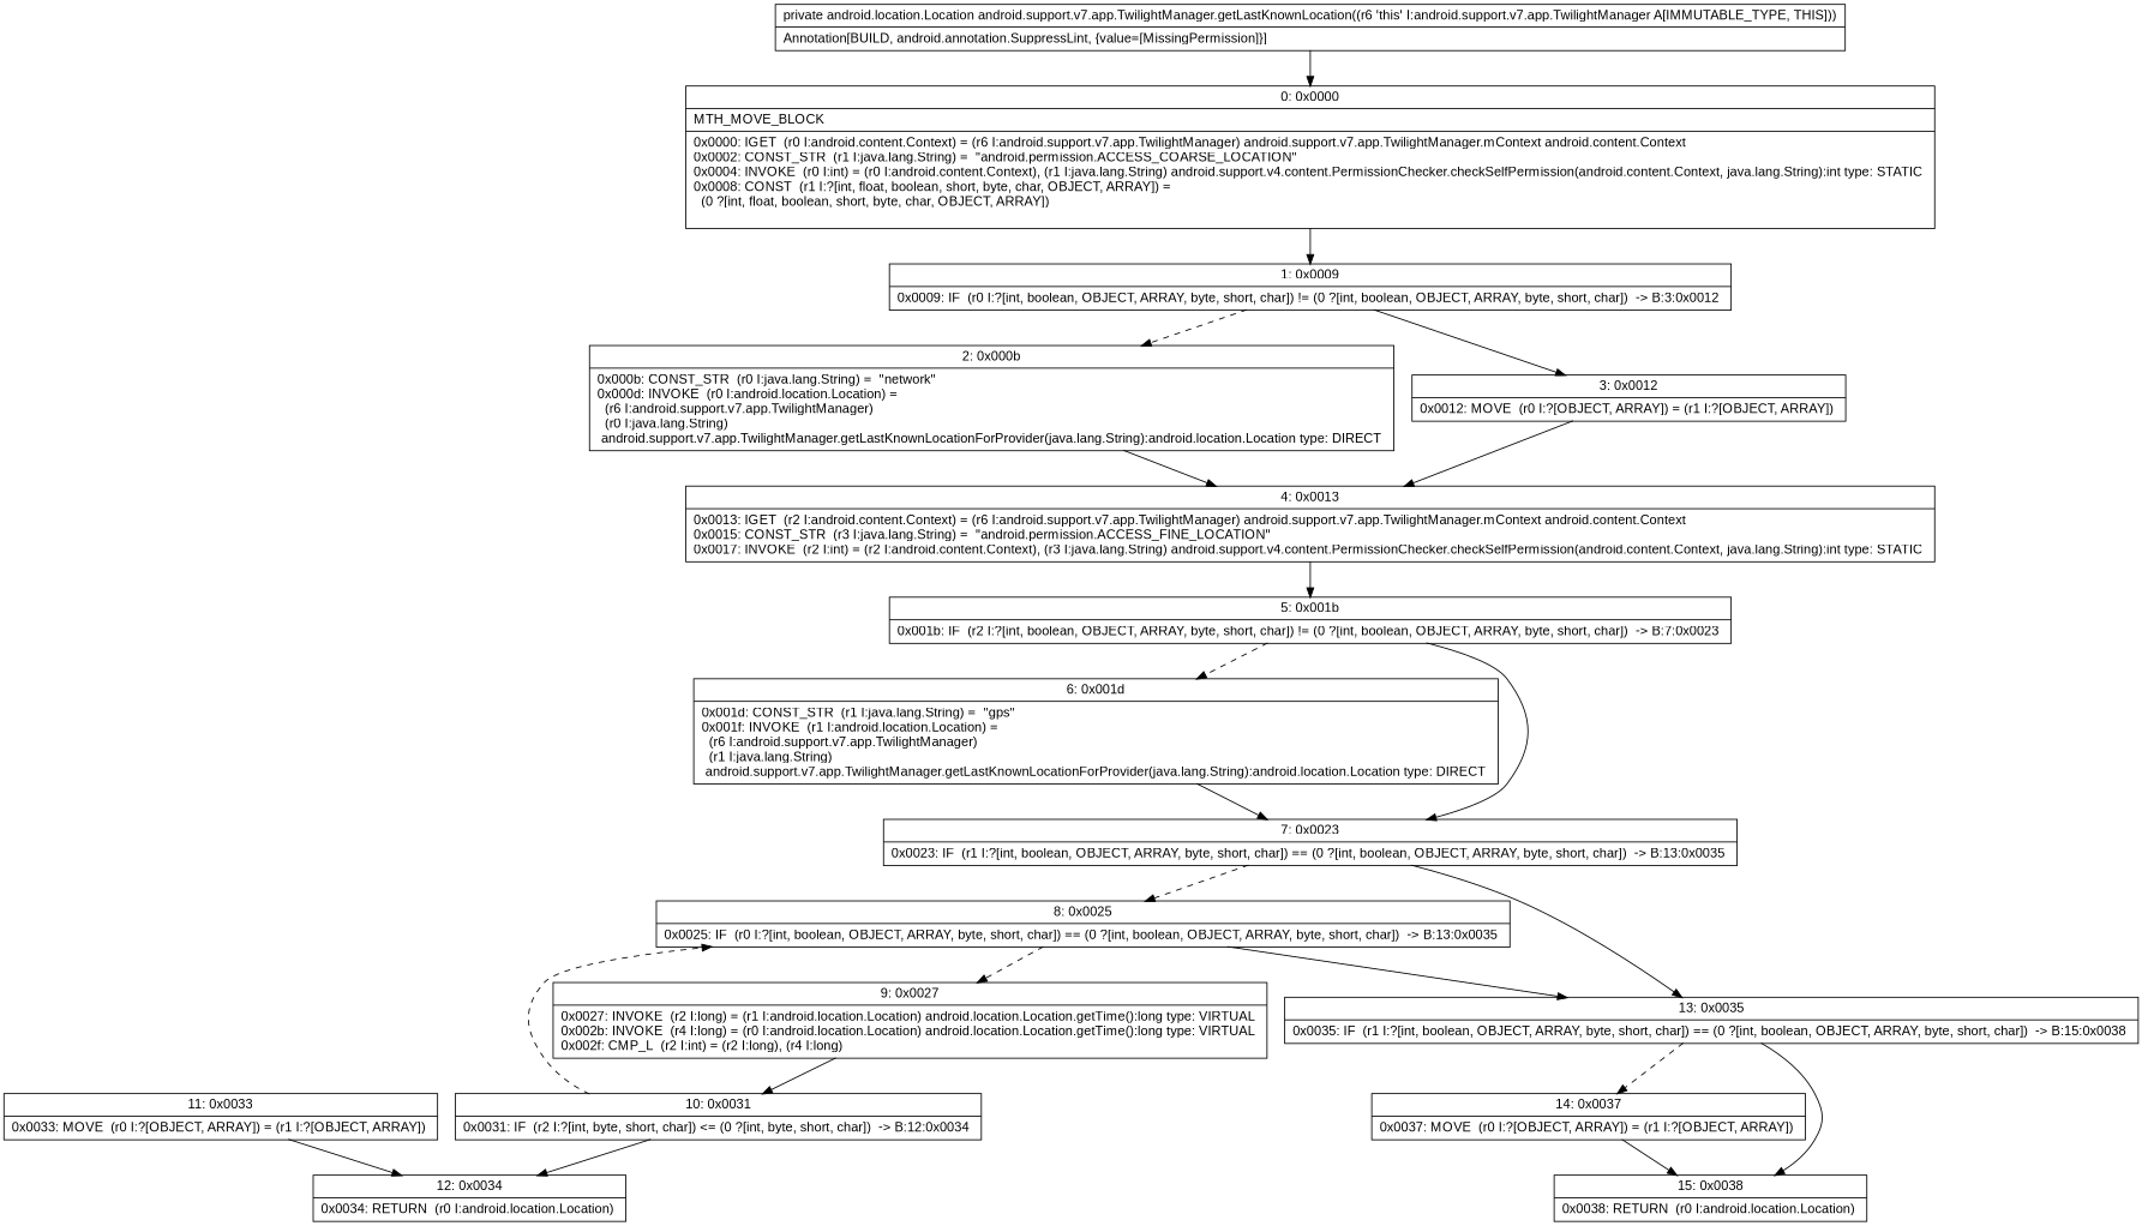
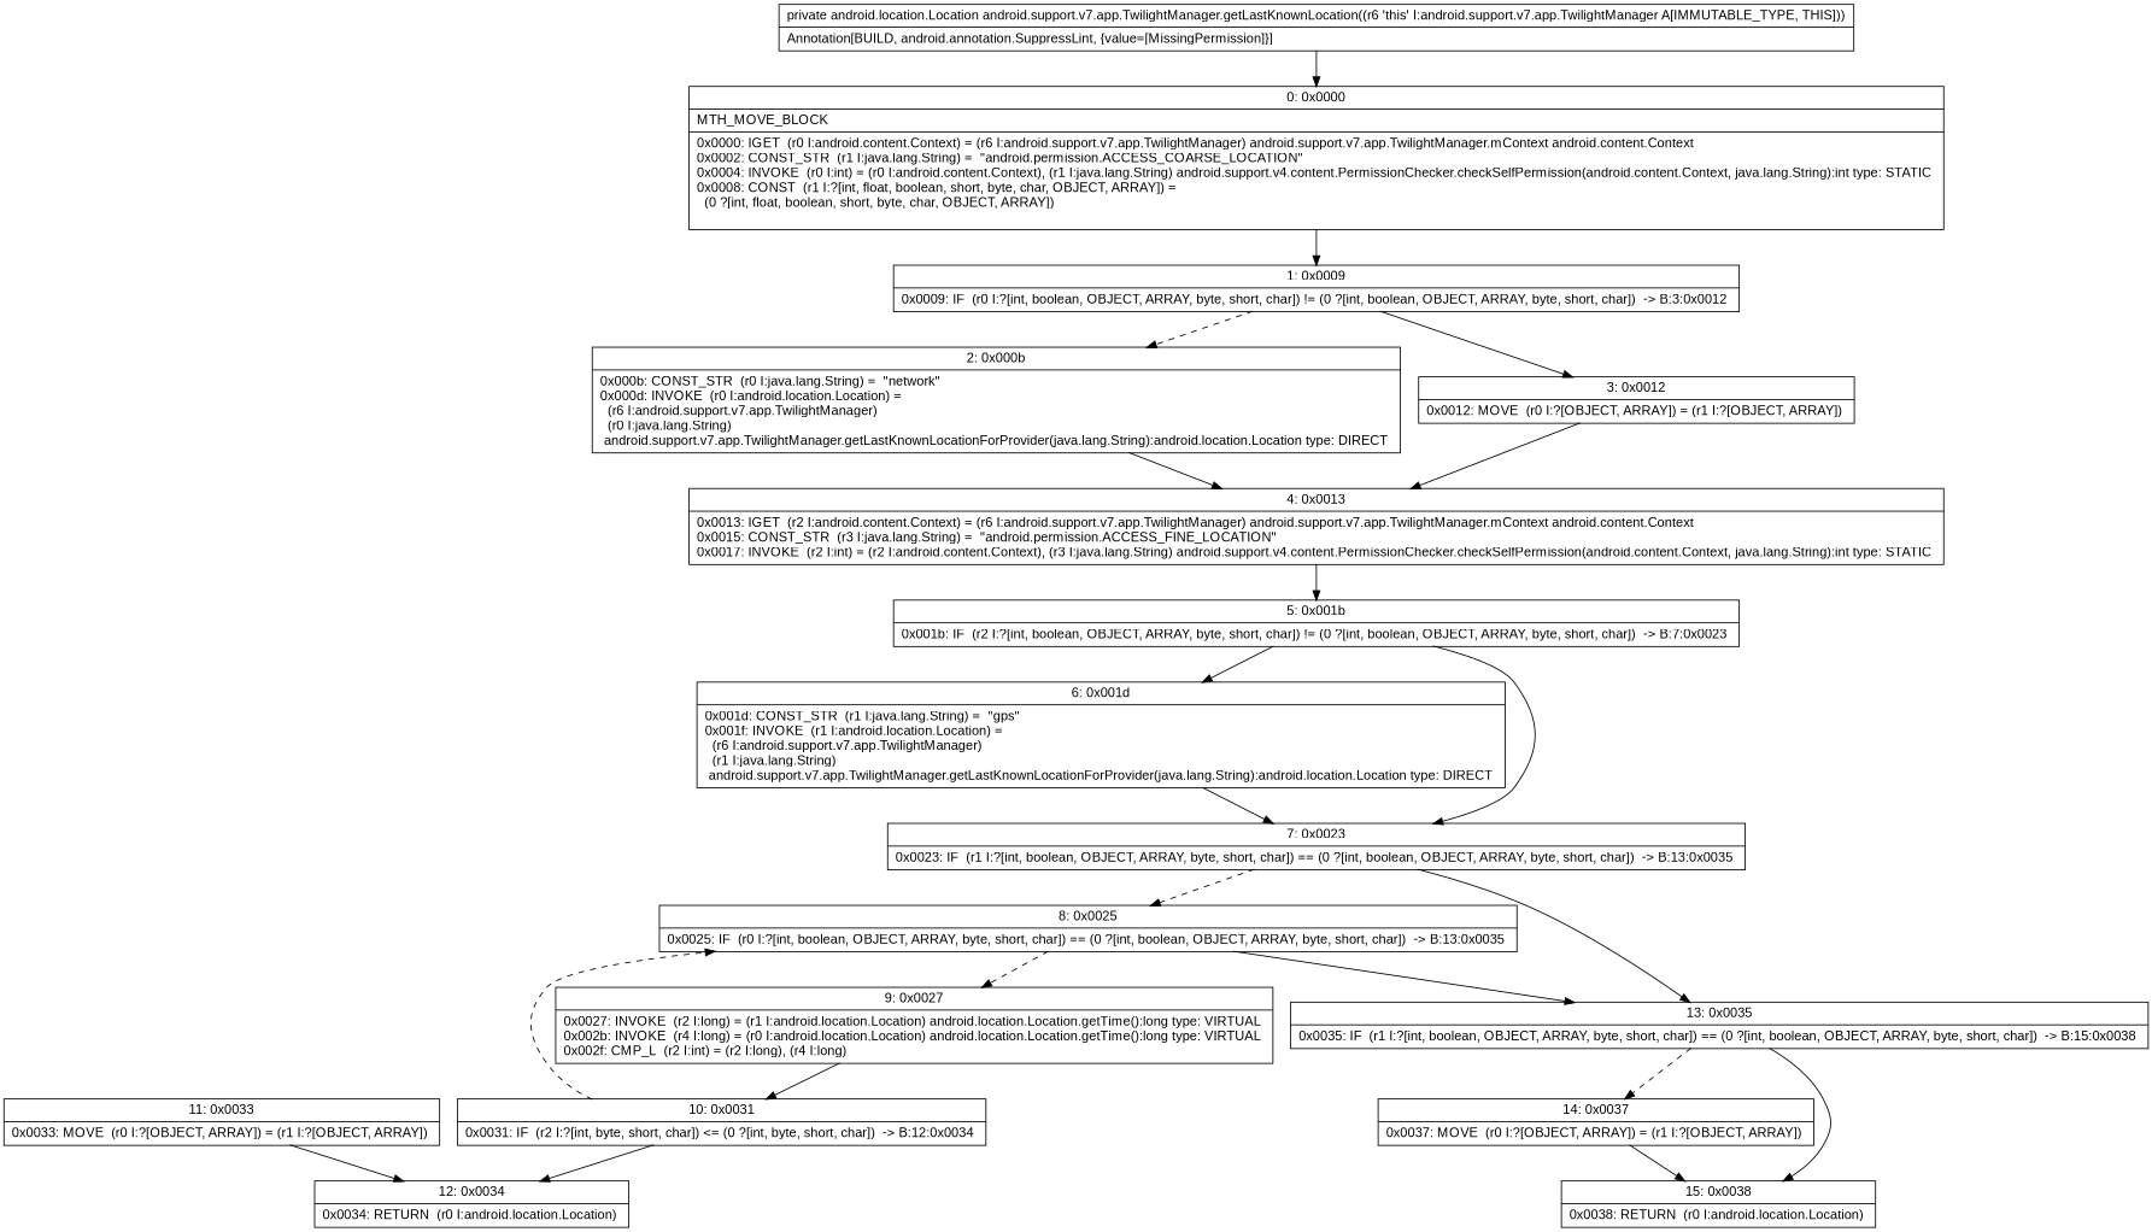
  digraph {
    fontname="Liberation Sans"
    node [fontname="Liberation Sans" shape=record]
    edge [fontname="Liberation Sans"]
    n1 [label="{0\:\ 0x0000|MTH_MOVE_BLOCK\l|0x0000: IGET  (r0 I:android.content.Context) = (r6 I:android.support.v7.app.TwilightManager) android.support.v7.app.TwilightManager.mContext android.content.Context \l0x0002: CONST_STR  (r1 I:java.lang.String) =  \"android.permission.ACCESS_COARSE_LOCATION\" \l0x0004: INVOKE  (r0 I:int) = (r0 I:android.content.Context), (r1 I:java.lang.String) android.support.v4.content.PermissionChecker.checkSelfPermission(android.content.Context, java.lang.String):int type: STATIC \l0x0008: CONST  (r1 I:?[int, float, boolean, short, byte, char, OBJECT, ARRAY]) = \l  (0 ?[int, float, boolean, short, byte, char, OBJECT, ARRAY])\l \l}"]
    n2 [label="{1\:\ 0x0009|0x0009: IF  (r0 I:?[int, boolean, OBJECT, ARRAY, byte, short, char]) != (0 ?[int, boolean, OBJECT, ARRAY, byte, short, char])  \-\> B:3:0x0012 \l}"]
    n3 [label="{2\:\ 0x000b|0x000b: CONST_STR  (r0 I:java.lang.String) =  \"network\" \l0x000d: INVOKE  (r0 I:android.location.Location) = \l  (r6 I:android.support.v7.app.TwilightManager)\l  (r0 I:java.lang.String)\l android.support.v7.app.TwilightManager.getLastKnownLocationForProvider(java.lang.String):android.location.Location type: DIRECT \l}"]
    n4 [label="{3\:\ 0x0012|0x0012: MOVE  (r0 I:?[OBJECT, ARRAY]) = (r1 I:?[OBJECT, ARRAY]) \l}"]
    n5 [label="{4\:\ 0x0013|0x0013: IGET  (r2 I:android.content.Context) = (r6 I:android.support.v7.app.TwilightManager) android.support.v7.app.TwilightManager.mContext android.content.Context \l0x0015: CONST_STR  (r3 I:java.lang.String) =  \"android.permission.ACCESS_FINE_LOCATION\" \l0x0017: INVOKE  (r2 I:int) = (r2 I:android.content.Context), (r3 I:java.lang.String) android.support.v4.content.PermissionChecker.checkSelfPermission(android.content.Context, java.lang.String):int type: STATIC \l}"]
    n6 [label="{5\:\ 0x001b|0x001b: IF  (r2 I:?[int, boolean, OBJECT, ARRAY, byte, short, char]) != (0 ?[int, boolean, OBJECT, ARRAY, byte, short, char])  \-\> B:7:0x0023 \l}"]
    n7 [label="{6\:\ 0x001d|0x001d: CONST_STR  (r1 I:java.lang.String) =  \"gps\" \l0x001f: INVOKE  (r1 I:android.location.Location) = \l  (r6 I:android.support.v7.app.TwilightManager)\l  (r1 I:java.lang.String)\l android.support.v7.app.TwilightManager.getLastKnownLocationForProvider(java.lang.String):android.location.Location type: DIRECT \l}"]
    n8 [label="{7\:\ 0x0023|0x0023: IF  (r1 I:?[int, boolean, OBJECT, ARRAY, byte, short, char]) == (0 ?[int, boolean, OBJECT, ARRAY, byte, short, char])  \-\> B:13:0x0035 \l}"]
    n9 [label="{8\:\ 0x0025|0x0025: IF  (r0 I:?[int, boolean, OBJECT, ARRAY, byte, short, char]) == (0 ?[int, boolean, OBJECT, ARRAY, byte, short, char])  \-\> B:13:0x0035 \l}"]
    n10 [label="{13\:\ 0x0035|0x0035: IF  (r1 I:?[int, boolean, OBJECT, ARRAY, byte, short, char]) == (0 ?[int, boolean, OBJECT, ARRAY, byte, short, char])  \-\> B:15:0x0038 \l}"]
    n11 [label="{9\:\ 0x0027|0x0027: INVOKE  (r2 I:long) = (r1 I:android.location.Location) android.location.Location.getTime():long type: VIRTUAL \l0x002b: INVOKE  (r4 I:long) = (r0 I:android.location.Location) android.location.Location.getTime():long type: VIRTUAL \l0x002f: CMP_L  (r2 I:int) = (r2 I:long), (r4 I:long) \l}"]
    n12 [label="{14\:\ 0x0037|0x0037: MOVE  (r0 I:?[OBJECT, ARRAY]) = (r1 I:?[OBJECT, ARRAY]) \l}"]
    n13 [label="{15\:\ 0x0038|0x0038: RETURN  (r0 I:android.location.Location) \l}"]
    n14 [label="{10\:\ 0x0031|0x0031: IF  (r2 I:?[int, byte, short, char]) \<= (0 ?[int, byte, short, char])  \-\> B:12:0x0034 \l}"]
    n15 [label="{12\:\ 0x0034|0x0034: RETURN  (r0 I:android.location.Location) \l}"]
    n16 [label="{11\:\ 0x0033|0x0033: MOVE  (r0 I:?[OBJECT, ARRAY]) = (r1 I:?[OBJECT, ARRAY]) \l}"]
    n17 [label="{private android.location.Location android.support.v7.app.TwilightManager.getLastKnownLocation((r6 'this' I:android.support.v7.app.TwilightManager A[IMMUTABLE_TYPE, THIS]))  | Annotation[BUILD, android.annotation.SuppressLint, \{value=[MissingPermission]\}]\l}"]
    n1 -> n2
    n2 -> n3 [style=dashed]
    n2 -> n4
    n3 -> n5
    n4 -> n5
    n5 -> n6
-   n6 -> n7 [style=dashed]
+   n6 -> n7 [style=solid]
    n6 -> n8
    n7 -> n8
    n8 -> n9 [style=dashed]
    n8 -> n10
    n9 -> n10
    n9 -> n11 [style=dashed]
    n10 -> n12 [style=dashed]
    n10 -> n13
    n11 -> n14
    n12 -> n13
    n14 -> n9 [style=dashed]
    n14 -> n15
    n16 -> n15
    n17 -> n1
  }
